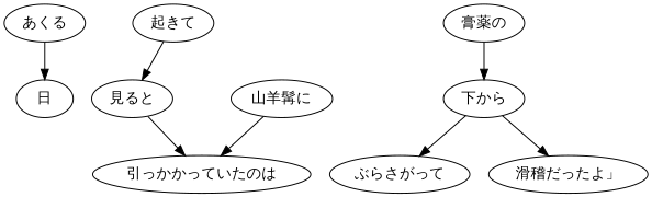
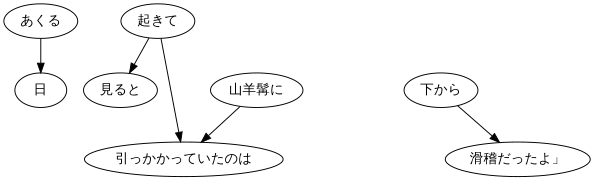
  digraph {
    n1 [label="あくる"]
    n2 [label="日"]
    n3 [label="起きて"]
    n4 [label="見ると"]
    n5 [label="引っかかっていたのは"]
-   n6 [label="膏薬の"]
    n7 [label="下から"]
-   n8 [label="ぶらさがって"]
    n9 [label="滑稽だったよ」"]
    n10 [label="山羊髯に"]
    n1 -> n2
    n3 -> n4
-   n4 -> n5
-   n6 -> n7
-   n7 -> n8
+   n3 -> n5
    n7 -> n9
    n10 -> n5
  }
